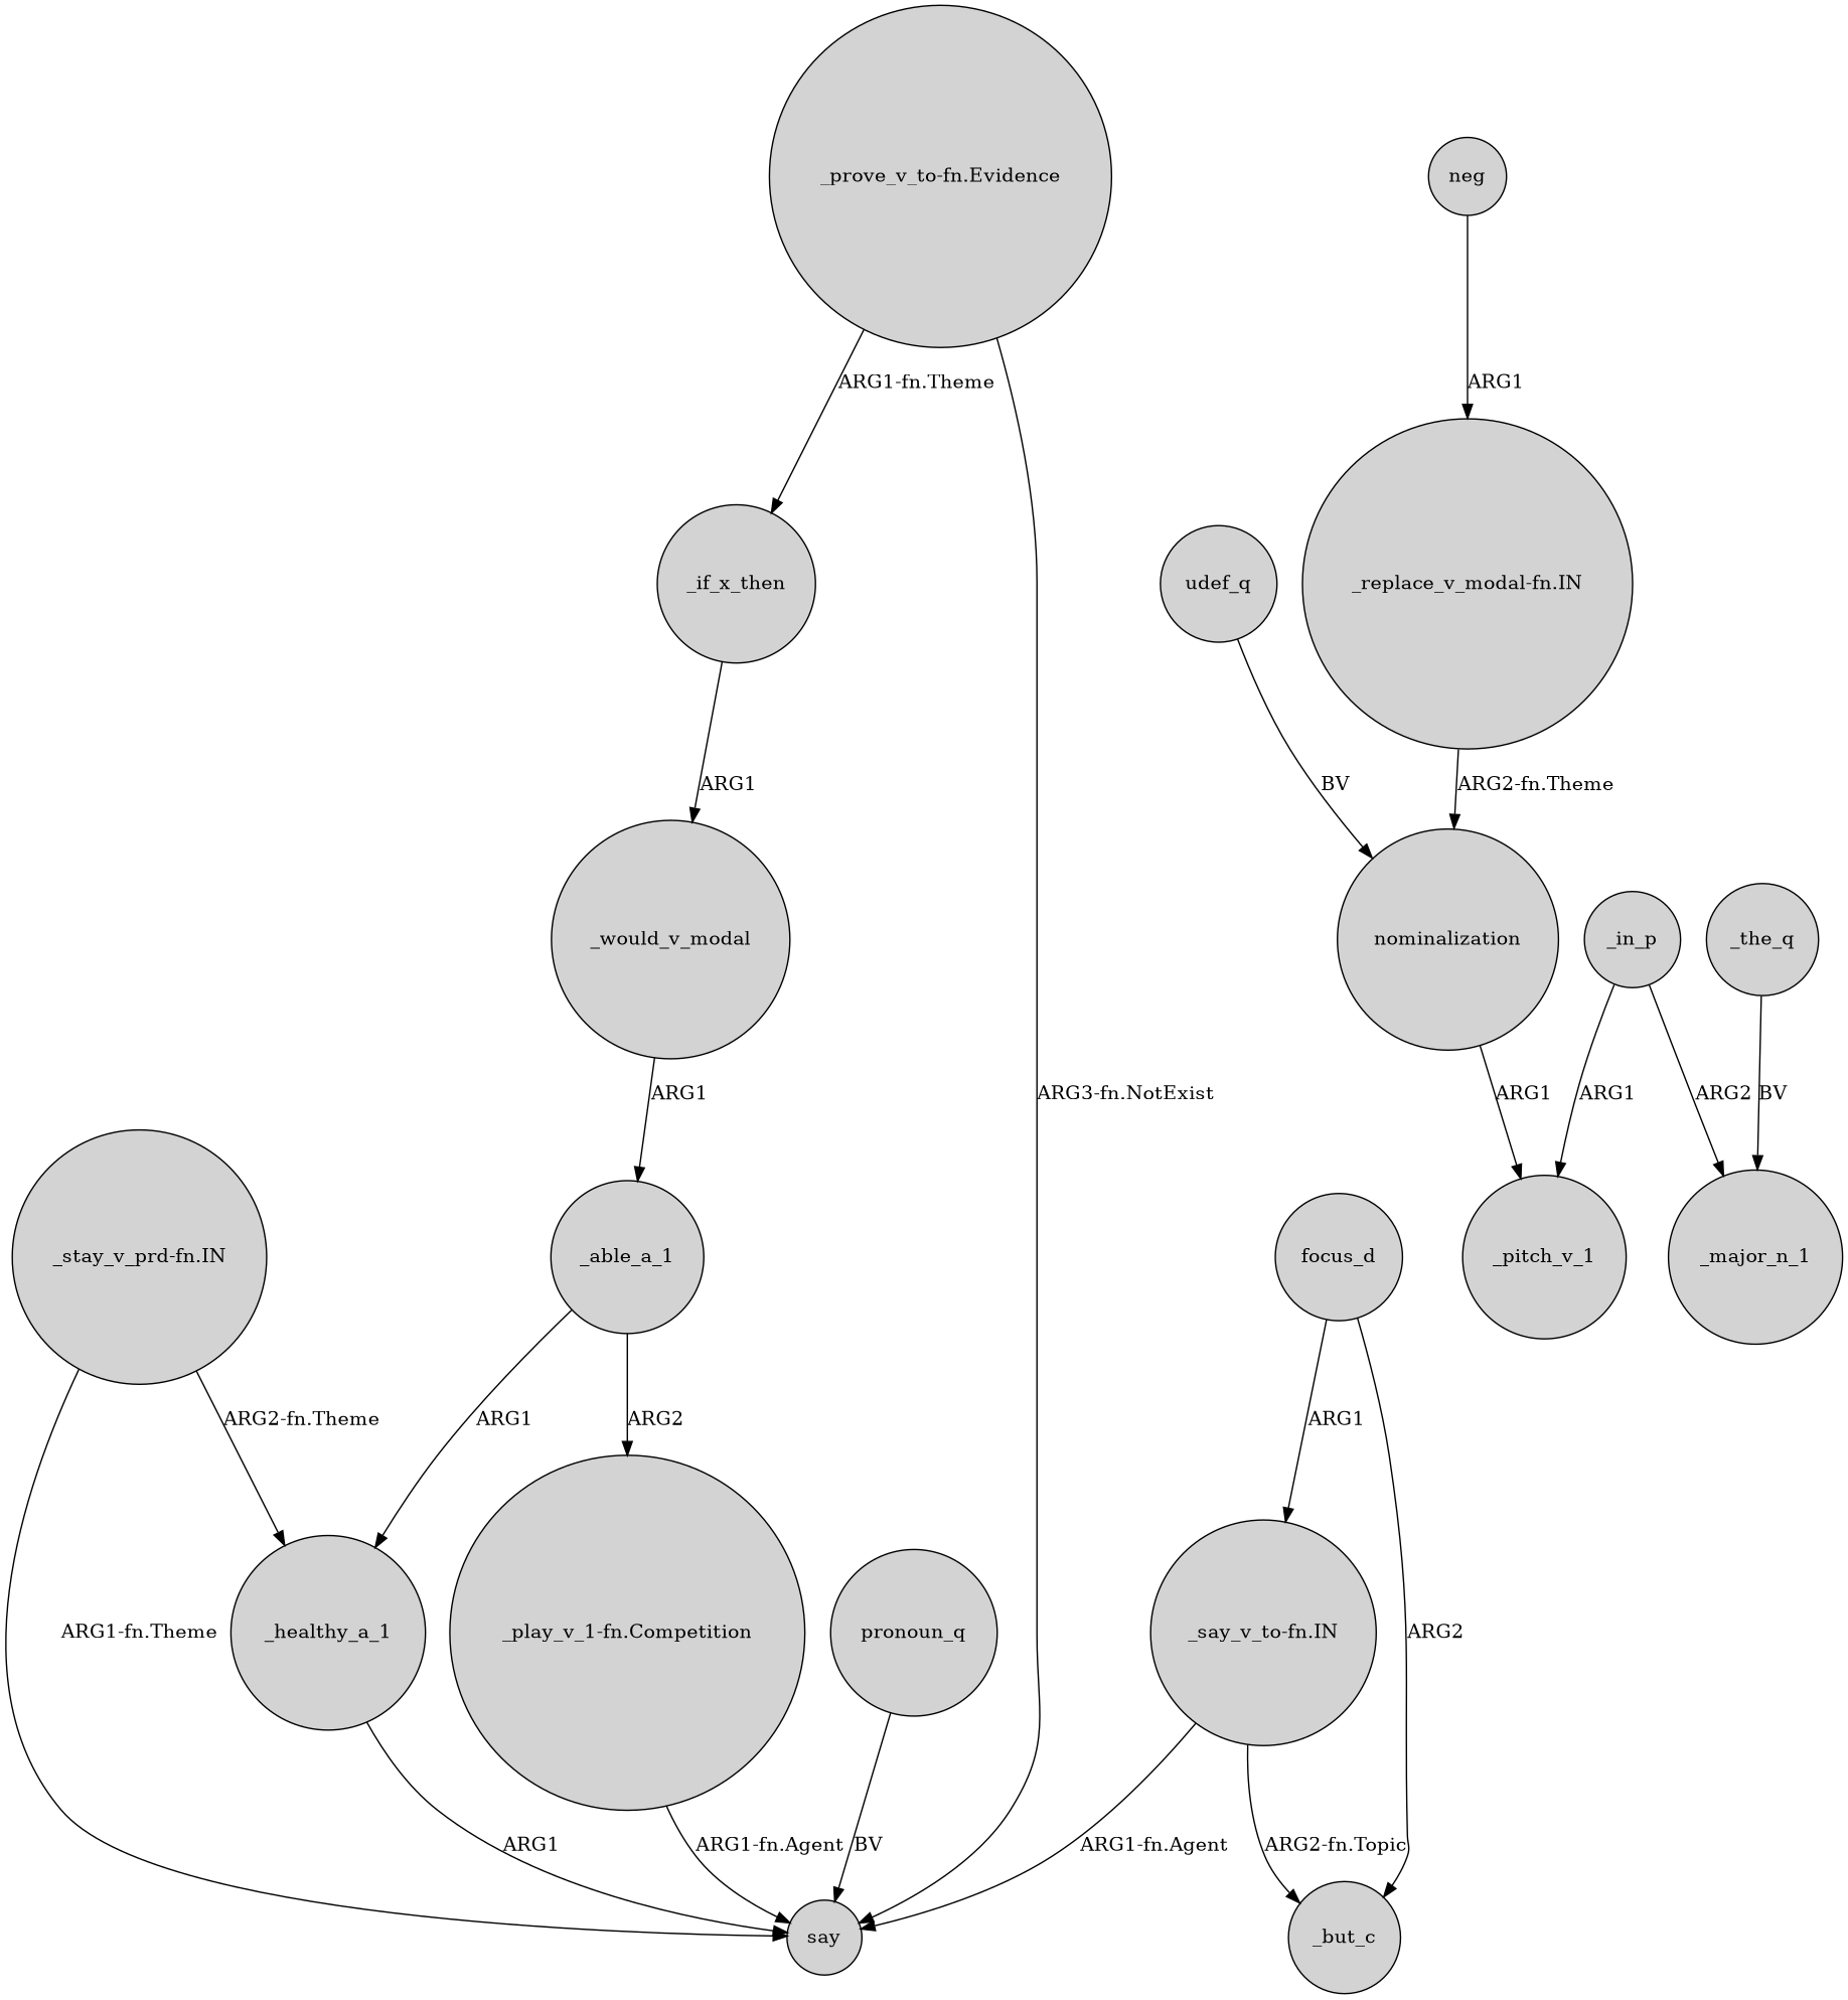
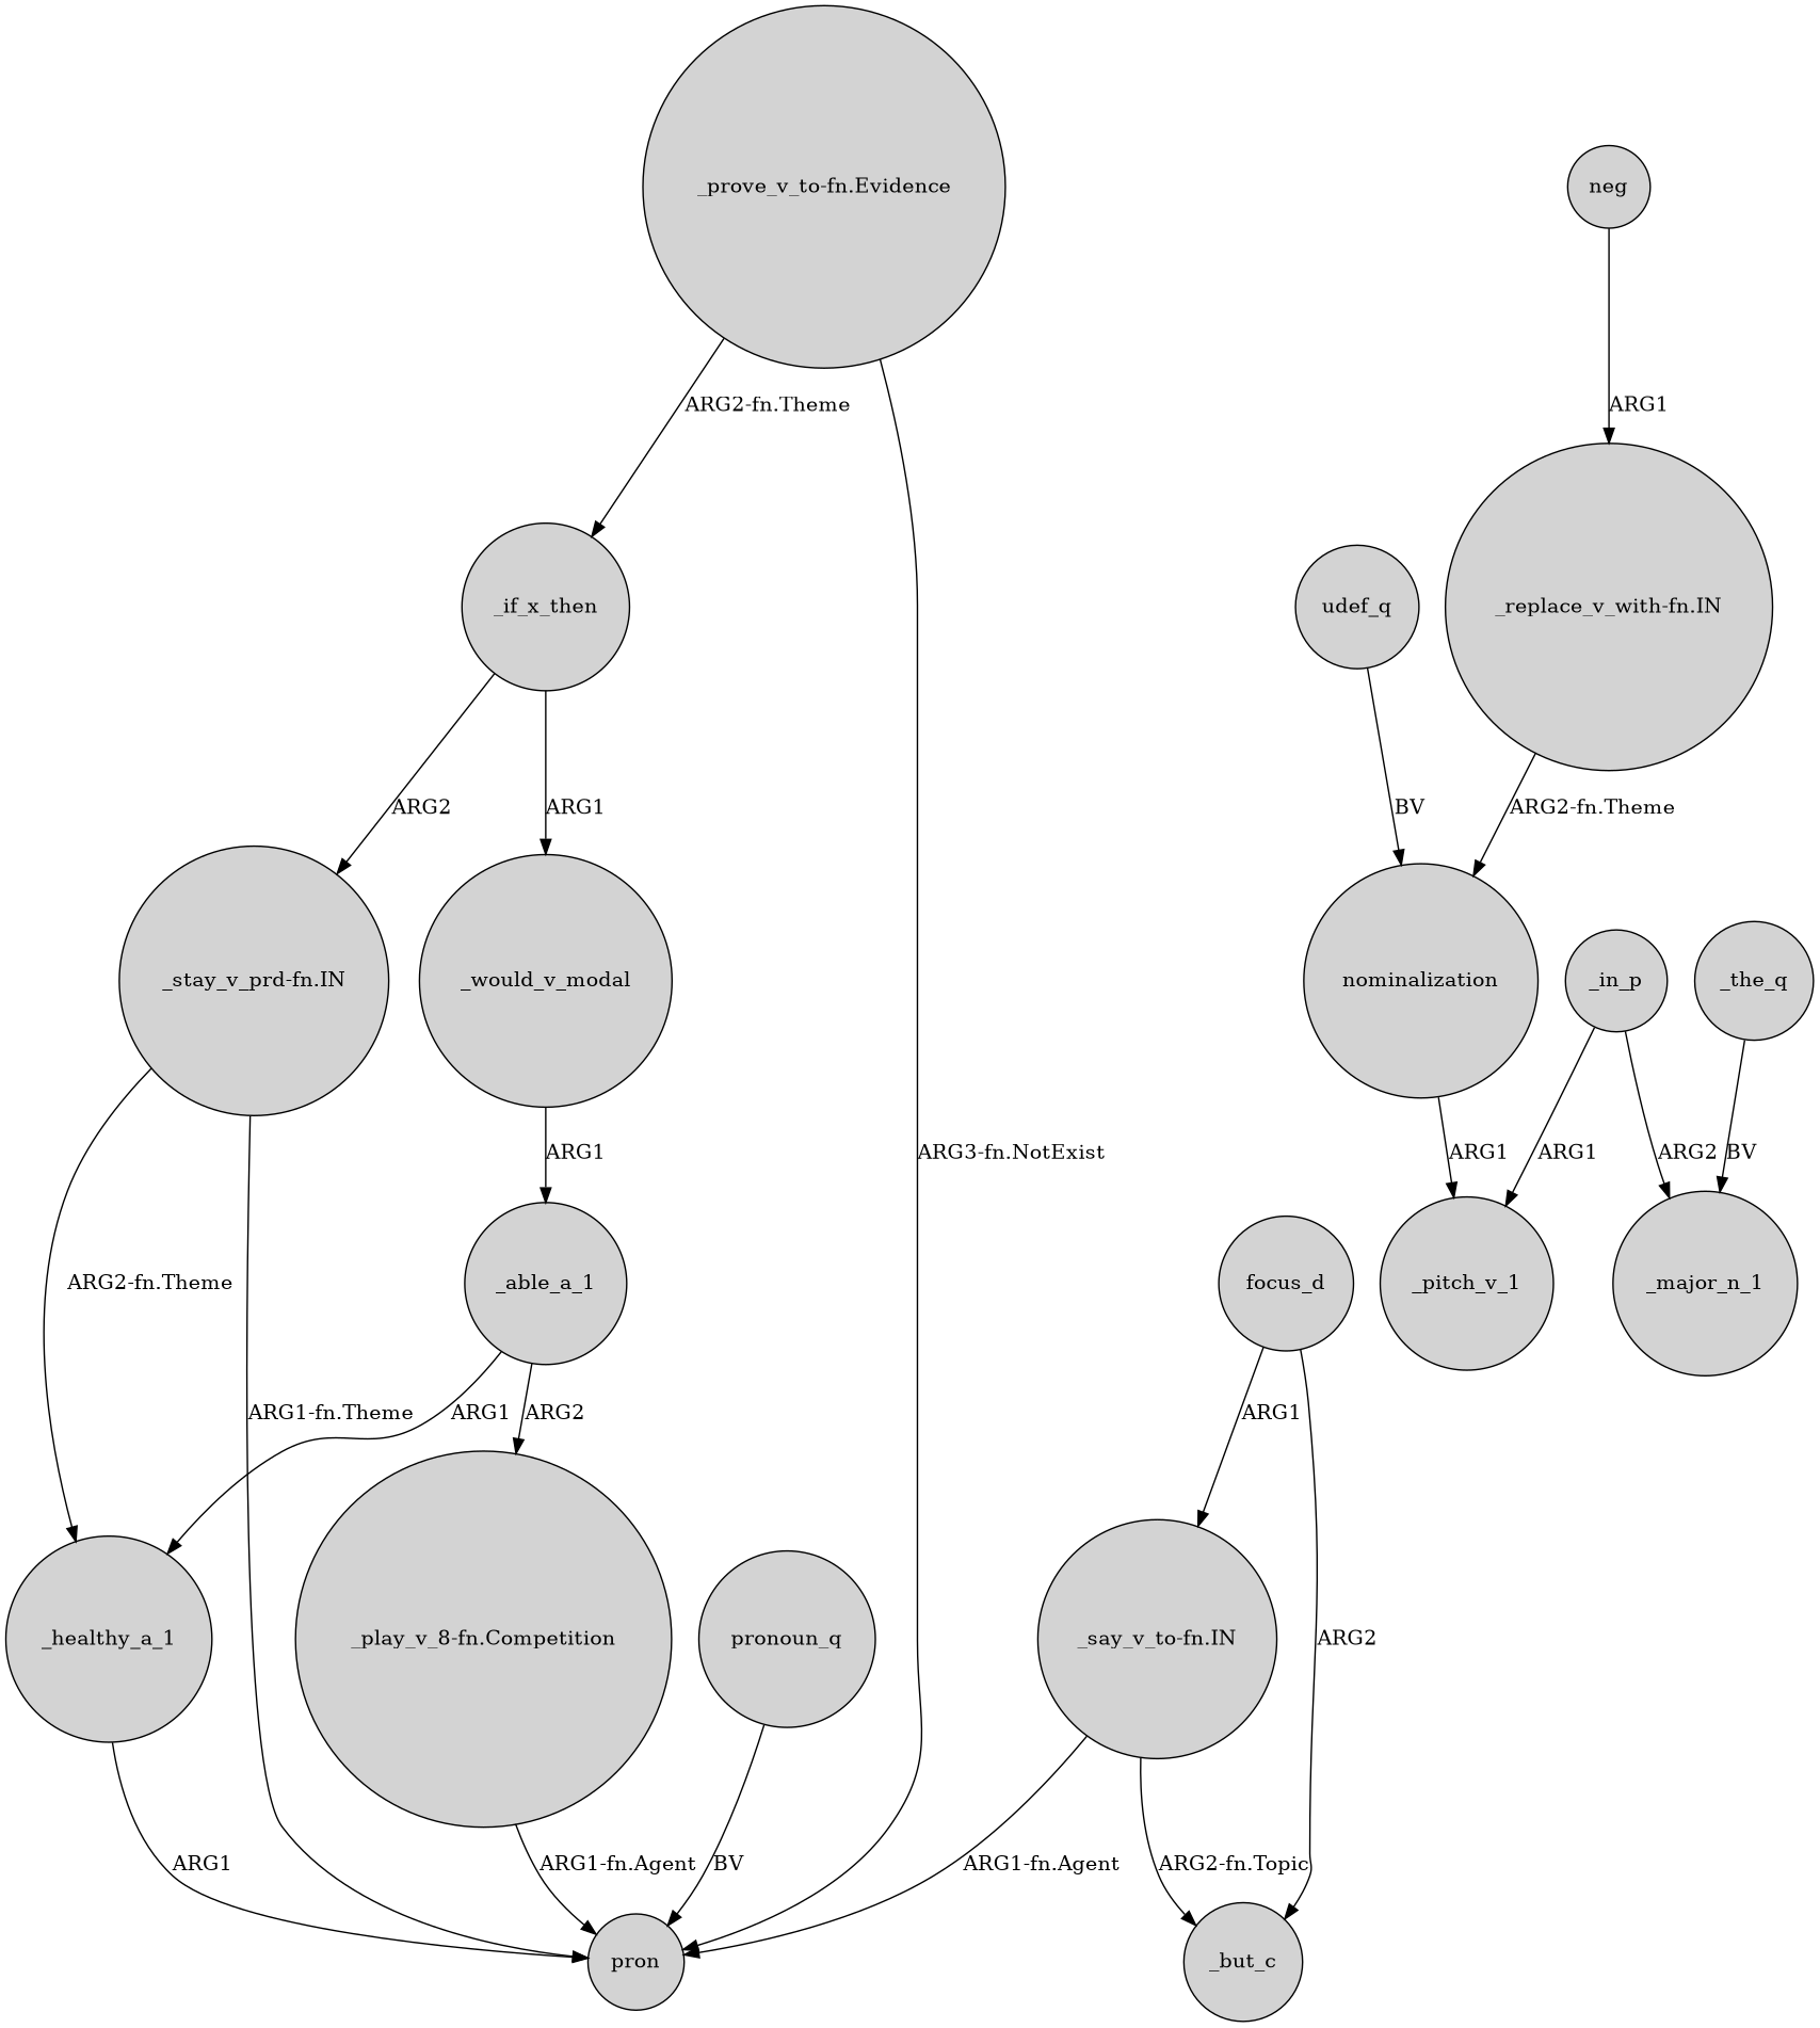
  digraph {
    node [shape=circle style=filled]
    "_stay_v_prd-fn.IN"
-   pron [label=say]
+   pron
    _healthy_a_1
    _able_a_1
-   "_play_v_1-fn.Competition"
-   "_replace_v_with-fn.IN" [label="_replace_v_modal-fn.IN"]
+   "_play_v_1-fn.Competition" [label="_play_v_8-fn.Competition"]
+   "_replace_v_with-fn.IN"
    nominalization
    _pitch_v_1
    focus_d
    _but_c
    "_say_v_to-fn.IN"
    _the_q
    _major_n_1
    pronoun_q
    _would_v_modal
    "_prove_v_to-fn.Evidence"
    _if_x_then
    udef_q
    _in_p
    neg
    "_stay_v_prd-fn.IN" -> pron [label="ARG1-fn.Theme"]
    "_stay_v_prd-fn.IN" -> _healthy_a_1 [label="ARG2-fn.Theme"]
    _healthy_a_1 -> pron [label=ARG1]
    _able_a_1 -> _healthy_a_1 [label=ARG1]
    _able_a_1 -> "_play_v_1-fn.Competition" [label=ARG2]
    "_play_v_1-fn.Competition" -> pron [label="ARG1-fn.Agent"]
    "_replace_v_with-fn.IN" -> nominalization [label="ARG2-fn.Theme"]
    nominalization -> _pitch_v_1 [label=ARG1]
    focus_d -> _but_c [label=ARG2]
    focus_d -> "_say_v_to-fn.IN" [label=ARG1]
    "_say_v_to-fn.IN" -> pron [label="ARG1-fn.Agent"]
    "_say_v_to-fn.IN" -> _but_c [label="ARG2-fn.Topic"]
    _the_q -> _major_n_1 [label=BV]
    pronoun_q -> pron [label=BV]
    _would_v_modal -> _able_a_1 [label=ARG1]
    "_prove_v_to-fn.Evidence" -> pron [label="ARG3-fn.NotExist"]
-   "_prove_v_to-fn.Evidence" -> _if_x_then [label="ARG1-fn.Theme"]
+   "_prove_v_to-fn.Evidence" -> _if_x_then [label="ARG2-fn.Theme"]
+   _if_x_then -> "_stay_v_prd-fn.IN" [label=ARG2]
    _if_x_then -> _would_v_modal [label=ARG1]
    udef_q -> nominalization [label=BV]
    _in_p -> _pitch_v_1 [label=ARG1]
    _in_p -> _major_n_1 [label=ARG2]
    neg -> "_replace_v_with-fn.IN" [label=ARG1]
  }
